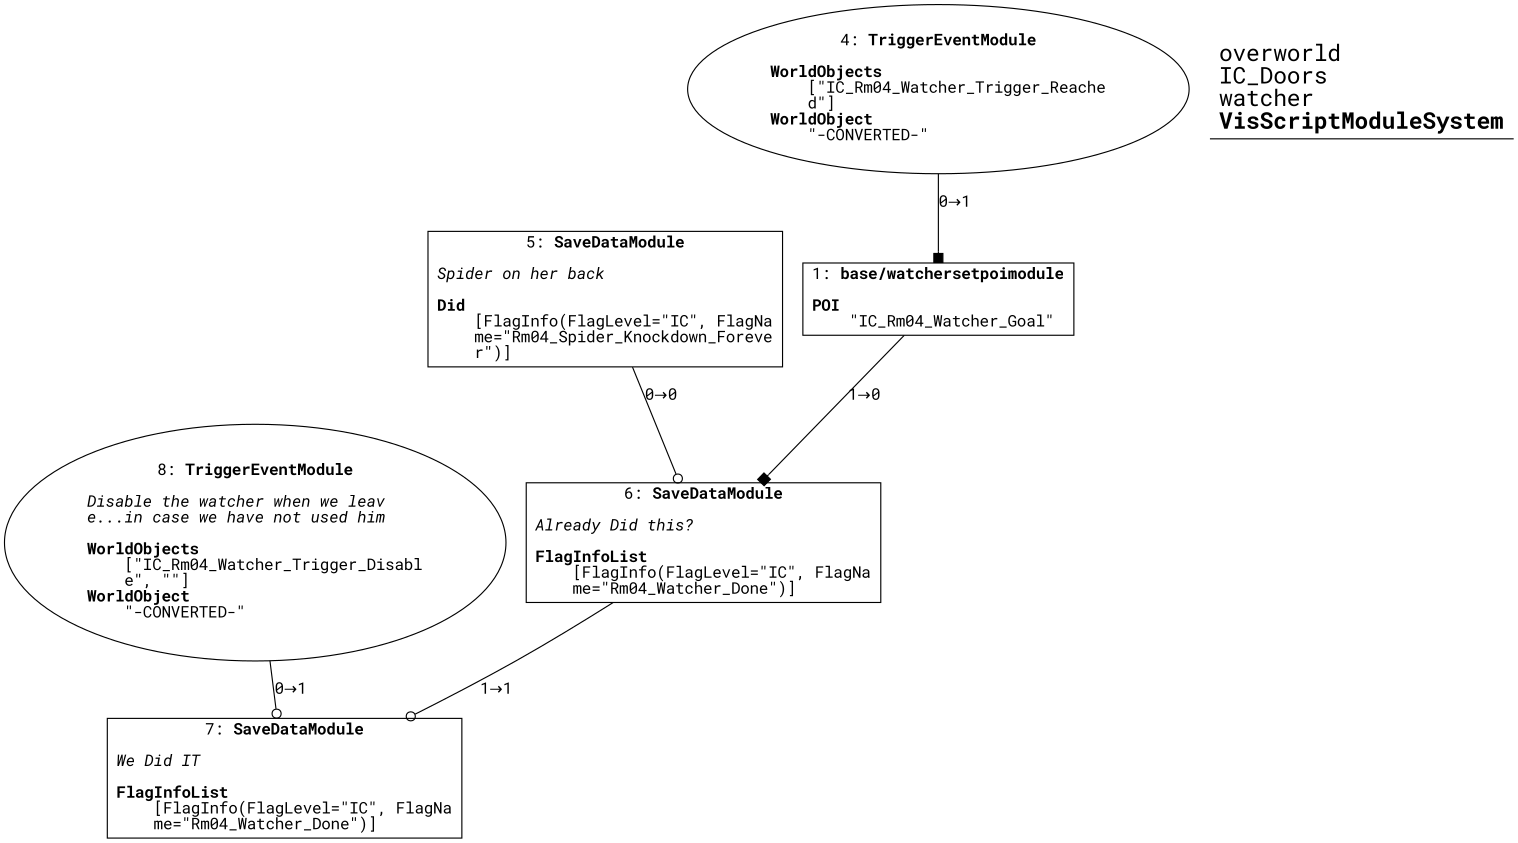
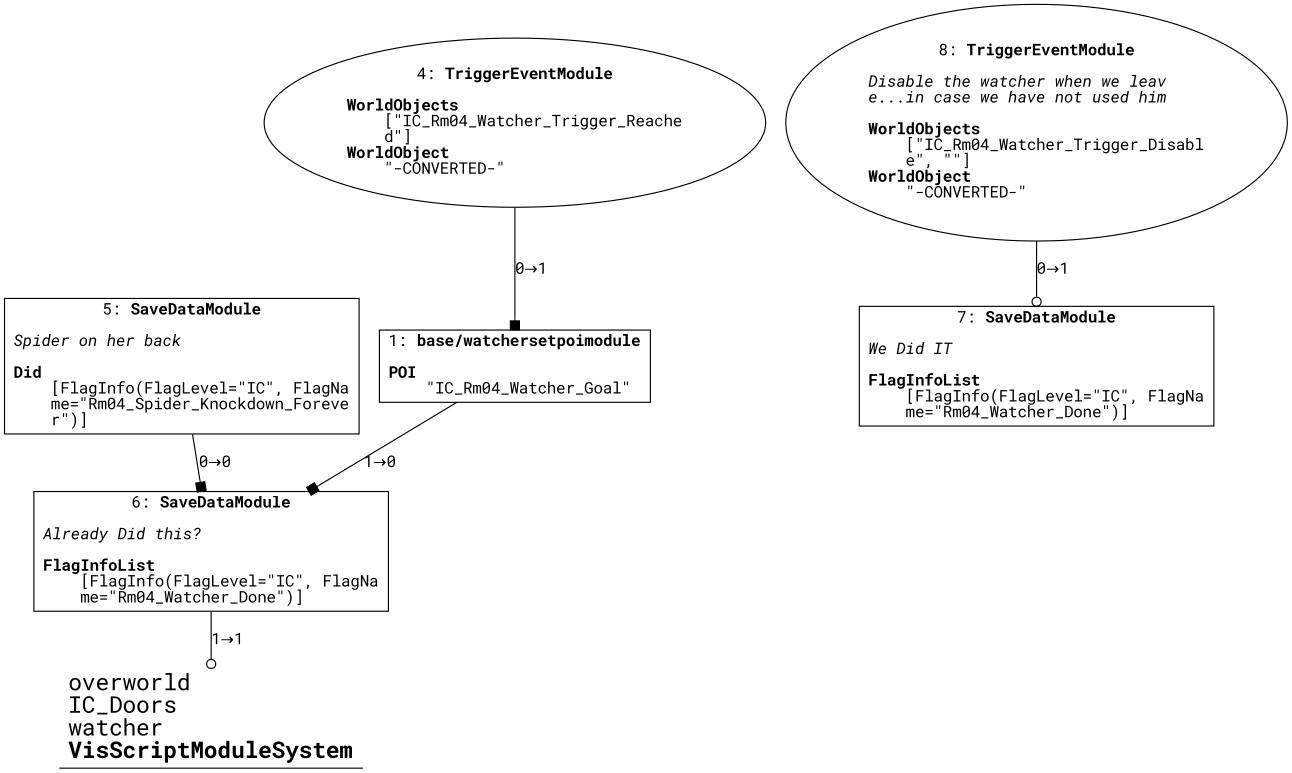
  digraph {
    fontname="Roboto Mono"
    splines=spline
    node [fontname="Roboto Mono" shape=box]
    edge [arrowhead=box fontname="Roboto Mono"]
    n1 [label=<1: <b>base/watchersetpoimodule</b><br/><br/><b>POI</b><br align="left"/>    &quot;IC_Rm04_Watcher_Goal&quot;<br align="left"/>>]
    n2 [label=<6: <b>SaveDataModule</b><br/><br/><i>Already Did this?<br align="left"/></i><br align="left"/><b>FlagInfoList</b><br align="left"/>    [FlagInfo(FlagLevel=&quot;IC&quot;, FlagNa<br align="left"/>    me=&quot;Rm04_Watcher_Done&quot;)]<br align="left"/>>]
    n3 [label=<5: <b>SaveDataModule</b><br/><br/><i>Spider on her back<br align="left"/></i><br align="left"/><b>Did</b><br align="left"/>    [FlagInfo(FlagLevel=&quot;IC&quot;, FlagNa<br align="left"/>    me=&quot;Rm04_Spider_Knockdown_Foreve<br align="left"/>    r&quot;)]<br align="left"/>>]
    n4 [label=<7: <b>SaveDataModule</b><br/><br/><i>We Did IT<br align="left"/></i><br align="left"/><b>FlagInfoList</b><br align="left"/>    [FlagInfo(FlagLevel=&quot;IC&quot;, FlagNa<br align="left"/>    me=&quot;Rm04_Watcher_Done&quot;)]<br align="left"/>>]
    n5 [label=<4: <b>TriggerEventModule</b><br/><br/><b>WorldObjects</b><br align="left"/>    [&quot;IC_Rm04_Watcher_Trigger_Reache<br align="left"/>    d&quot;]<br align="left"/><b>WorldObject</b><br align="left"/>    &quot;-CONVERTED-&quot;<br align="left"/>> shape=oval]
    n6 [label=<8: <b>TriggerEventModule</b><br/><br/><i>Disable the watcher when we leav<br align="left"/>e...in case we have not used him<br align="left"/></i><br align="left"/><b>WorldObjects</b><br align="left"/>    [&quot;IC_Rm04_Watcher_Trigger_Disabl<br align="left"/>    e&quot;, &quot;&quot;]<br align="left"/><b>WorldObject</b><br align="left"/>    &quot;-CONVERTED-&quot;<br align="left"/>> shape=oval]
    n7 [label=<<font point-size="20">overworld<br align="left"/>IC_Doors<br align="left"/>watcher<br align="left"/><b>VisScriptModuleSystem</b><br align="left"/></font>> shape=underline]
    n1 -> n2 [label="1→0"]
-   n2 -> n4 [arrowhead=odot label="1→1"]
-   n3 -> n2 [arrowhead=odot label="0→0"]
+   n2 -> n7 [arrowhead=odot label="1→1"]
+   n3 -> n2 [label="0→0"]
    n5 -> n1 [label="0→1"]
    n6 -> n4 [arrowhead=odot label="0→1"]
  }
